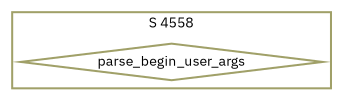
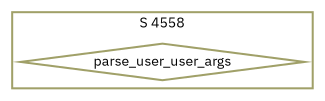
  digraph {
    fontname="IBM Plex Sans"
-   n1 [color="#A0A068" label=parse_begin_user_args shape=diamond style=bold fontname="IBM Plex Sans"]
+   n1 [color="#A0A068" label=parse_user_user_args shape=diamond style=bold fontname="IBM Plex Sans"]
    subgraph cluster_1 {
      color="#A0A068"
      label="S 4558"
      style=bold
      n1
    }
  }
